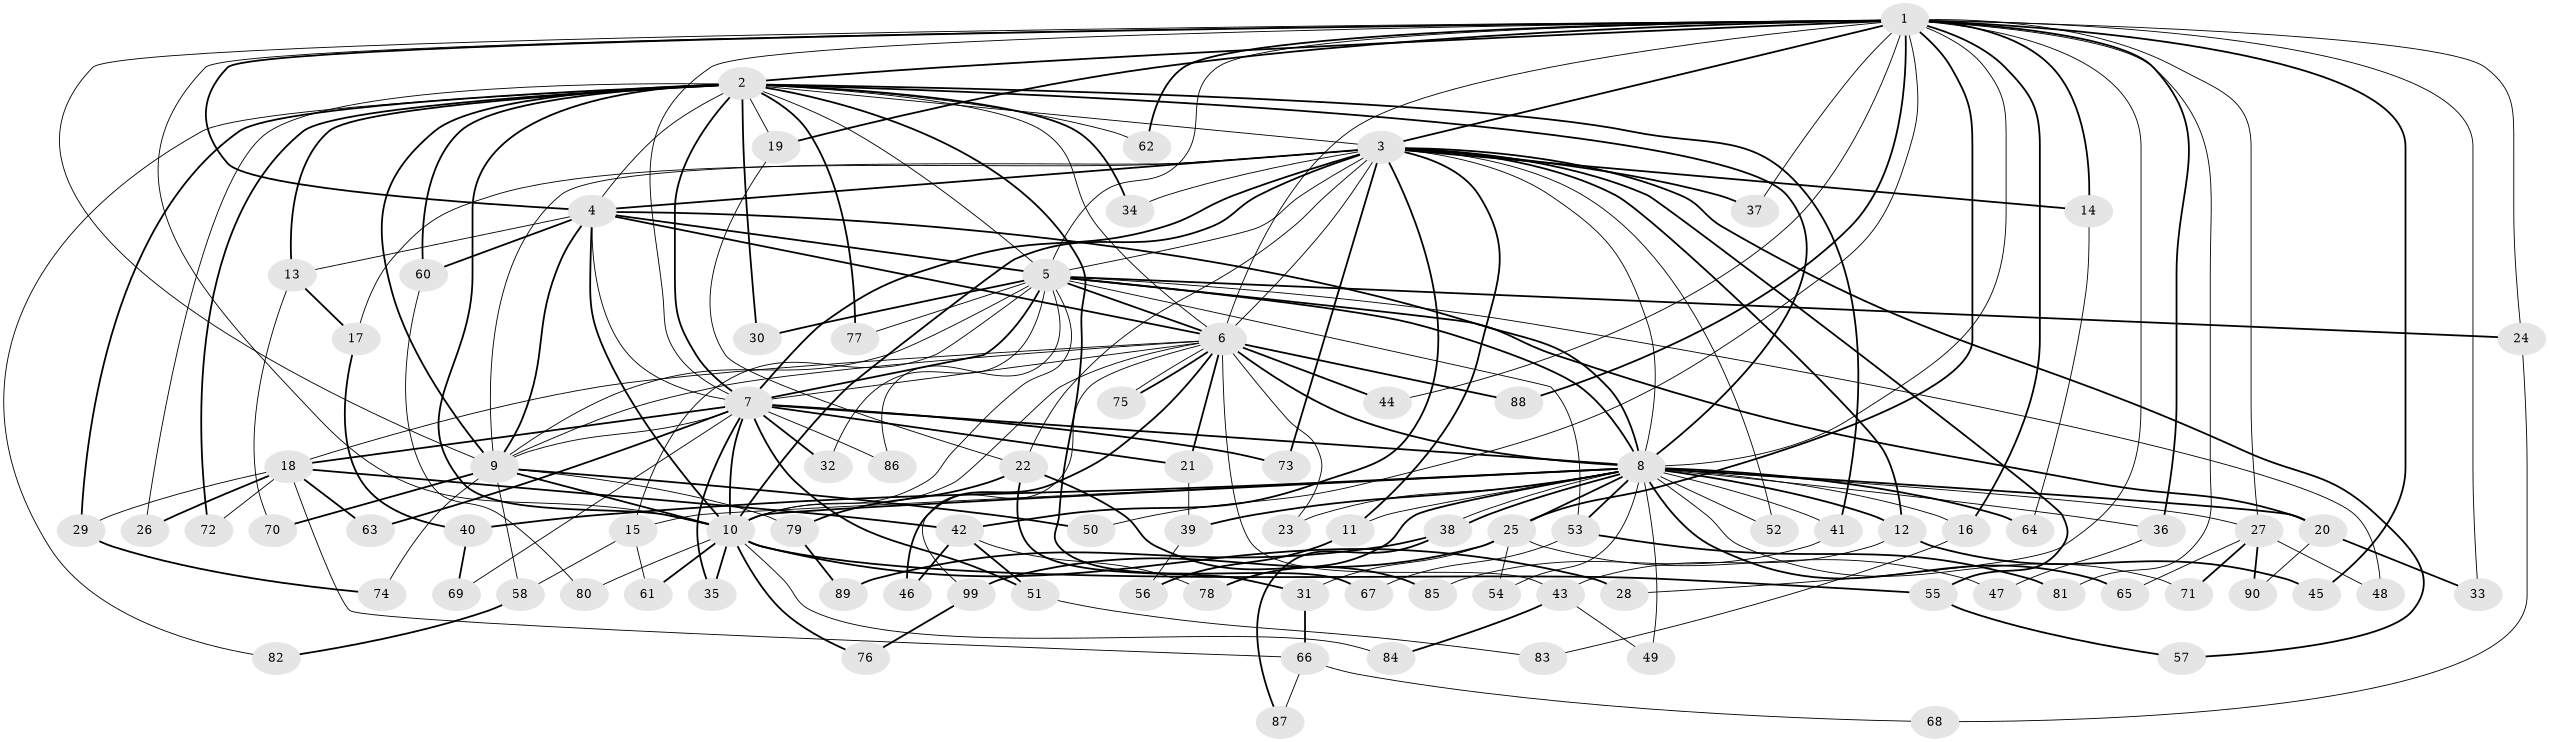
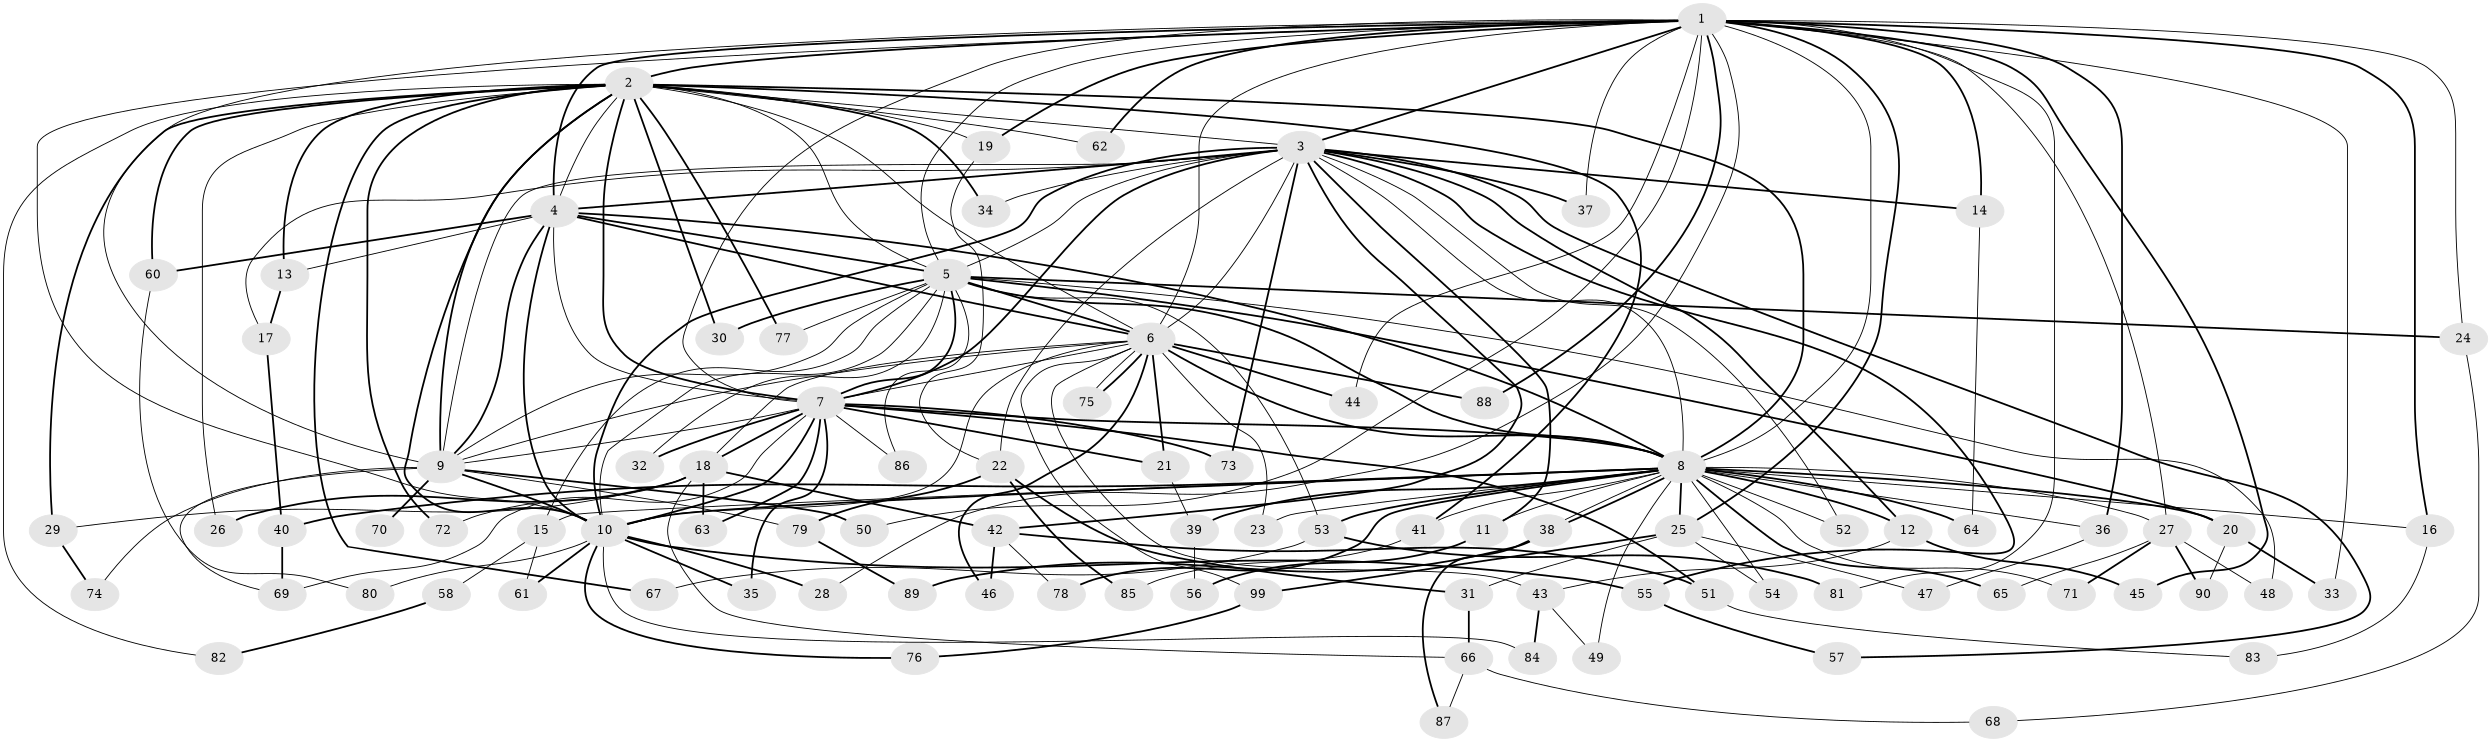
  graph {
    node [color=gray90 style=filled]
    edge [style=bold]
    1
    2
    3
    4
    5
    6
    7
    8
    9
    10
    14
    16
    19
    24
    25
    27
    28
    33
    36
    37
    44
    45
    50
    62
    81
    88
    13
    26
    29
    30
    34
    41
    60
    67
    72
    77
    82
    11
    12
    17
    22
    42
    52
    55
    57
    73
    15
    20
    32
    48
    53
    86
    18
    21
    23
    43
    46
    n58 [label=99]
    75
    35
    51
    63
    69
    38
    39
    40
    49
    54
    64
    65
    71
    78
    58
    70
    74
    79
    61
    76
    80
    84
    83
    68
    31
    47
    90
    85
    56
    66
    87
    89
    1 -- 2
    1 -- 3
    1 -- 4
    1 -- 5 [style=solid]
    1 -- 6 [style=solid]
    1 -- 7 [style=solid]
    1 -- 8 [style=solid]
    1 -- 9 [style=solid]
    1 -- 10 [style=solid]
    1 -- 14
    1 -- 16
    1 -- 19
    1 -- 24 [style=solid]
    1 -- 25
    1 -- 27 [style=solid]
    1 -- 28 [style=solid]
    1 -- 33 [style=solid]
    1 -- 36
    1 -- 37 [style=solid]
    1 -- 44 [style=solid]
    1 -- 45
    1 -- 50 [style=solid]
    1 -- 62
    1 -- 81 [style=solid]
    1 -- 88
    2 -- 3 [style=solid]
    2 -- 4 [style=solid]
    2 -- 5 [style=solid]
    2 -- 6 [style=solid]
    2 -- 7
    2 -- 8
    2 -- 9
    2 -- 10
    2 -- 19 [style=solid]
    2 -- 62 [style=solid]
    2 -- 13
    2 -- 26 [style=solid]
    2 -- 29
    2 -- 30
    2 -- 34
    2 -- 41
    2 -- 60
    2 -- 67
    2 -- 72
    2 -- 77
    2 -- 82 [style=solid]
    3 -- 4
    3 -- 5 [style=solid]
    3 -- 6 [style=solid]
    3 -- 7
    3 -- 8 [style=solid]
    3 -- 9 [style=solid]
    3 -- 10
    3 -- 14
    3 -- 37
    3 -- 34 [style=solid]
    3 -- 11
    3 -- 12
    3 -- 17 [style=solid]
    3 -- 22 [style=solid]
    3 -- 42
    3 -- 52 [style=solid]
    3 -- 55
    3 -- 57
    3 -- 73
    4 -- 5
    4 -- 6
    4 -- 7 [style=solid]
    4 -- 8
    4 -- 9
    4 -- 10
    4 -- 13 [style=solid]
    4 -- 60
    5 -- 6
    5 -- 7
    5 -- 8
    5 -- 9 [style=solid]
    5 -- 10 [style=solid]
    5 -- 24
    5 -- 30
    5 -- 77 [style=solid]
    5 -- 15 [style=solid]
    5 -- 20
    5 -- 32 [style=solid]
    5 -- 48 [style=solid]
    5 -- 53 [style=solid]
    5 -- 86 [style=solid]
    6 -- 7 [style=solid]
    6 -- 8
    6 -- 9 [style=solid]
    6 -- 10 [style=solid]
    6 -- 44
    6 -- 88
    6 -- 18 [style=solid]
    6 -- 21
    6 -- 23 [style=solid]
    6 -- 43 [style=solid]
    6 -- 46
    6 -- n58 [style=solid]
    6 -- 75 [style=solid]
    6 -- 75
    7 -- 8
    7 -- 9 [style=solid]
    7 -- 10
    7 -- 73
    7 -- 32
    7 -- 86 [style=solid]
    7 -- 18
    7 -- 21
    7 -- 35
    7 -- 51
    7 -- 63
    7 -- 69 [style=solid]
    8 -- 10
    8 -- 16 [style=solid]
    8 -- 25
    8 -- 27 [style=solid]
    8 -- 36 [style=solid]
    8 -- 41 [style=solid]
    8 -- 11 [style=solid]
    8 -- 12
    8 -- 52 [style=solid]
    8 -- 15 [style=solid]
    8 -- 20
    8 -- 53
    8 -- 23 [style=solid]
    8 -- 38 [style=solid]
    8 -- 38
    8 -- 39
    8 -- 40
    8 -- 49 [style=solid]
    8 -- 54 [style=solid]
    8 -- 64
    8 -- 65
    8 -- 71 [style=solid]
    8 -- 78
    9 -- 10
    9 -- 50
-   9 -- 58 [style=solid]
+   9 -- 69 [style=solid]
    9 -- 70
    9 -- 74 [style=solid]
    9 -- 79 [style=solid]
    10 -- 28
    10 -- 55
    10 -- 35
    10 -- 61
    10 -- 76
    10 -- 80 [style=solid]
    10 -- 84 [style=solid]
    14 -- 64 [style=solid]
    16 -- 83 [style=solid]
    19 -- 22 [style=solid]
    24 -- 68 [style=solid]
    25 -- n58
    25 -- 54 [style=solid]
    25 -- 31 [style=solid]
    25 -- 47 [style=solid]
    27 -- 48 [style=solid]
    27 -- 65 [style=solid]
    27 -- 71
    27 -- 90
    36 -- 47 [style=solid]
    13 -- 17
-   13 -- 70 [style=solid]
    29 -- 74
    41 -- 85 [style=solid]
    60 -- 80 [style=solid]
    11 -- 56
    12 -- 45
    12 -- 43 [style=solid]
    17 -- 40
    22 -- 79
    22 -- 31
    22 -- 85
    42 -- 46
    42 -- 51
    42 -- 78 [style=solid]
    55 -- 57
    15 -- 58 [style=solid]
    15 -- 61 [style=solid]
    20 -- 33
    20 -- 90 [style=solid]
    53 -- 81
    53 -- 67 [style=solid]
    18 -- 26
    18 -- 29 [style=solid]
    18 -- 72 [style=solid]
    18 -- 42
    18 -- 63
    18 -- 66 [style=solid]
    21 -- 39 [style=solid]
    43 -- 49 [style=solid]
    43 -- 84
    n58 -- 76
    51 -- 83 [style=solid]
    38 -- 87
    38 -- 89
    39 -- 56 [style=solid]
    40 -- 69
    58 -- 82
    79 -- 89
    31 -- 66
    66 -- 68 [style=solid]
    66 -- 87 [style=solid]
  }
